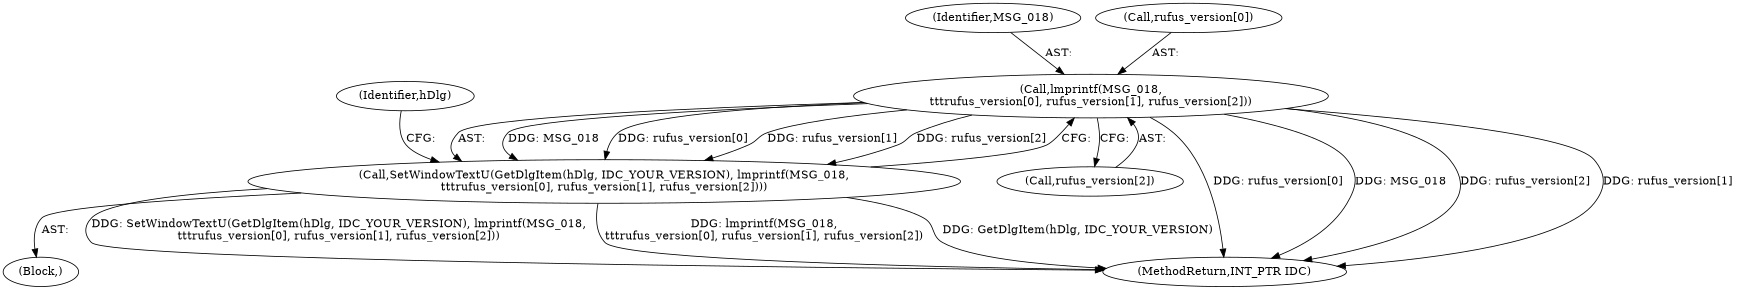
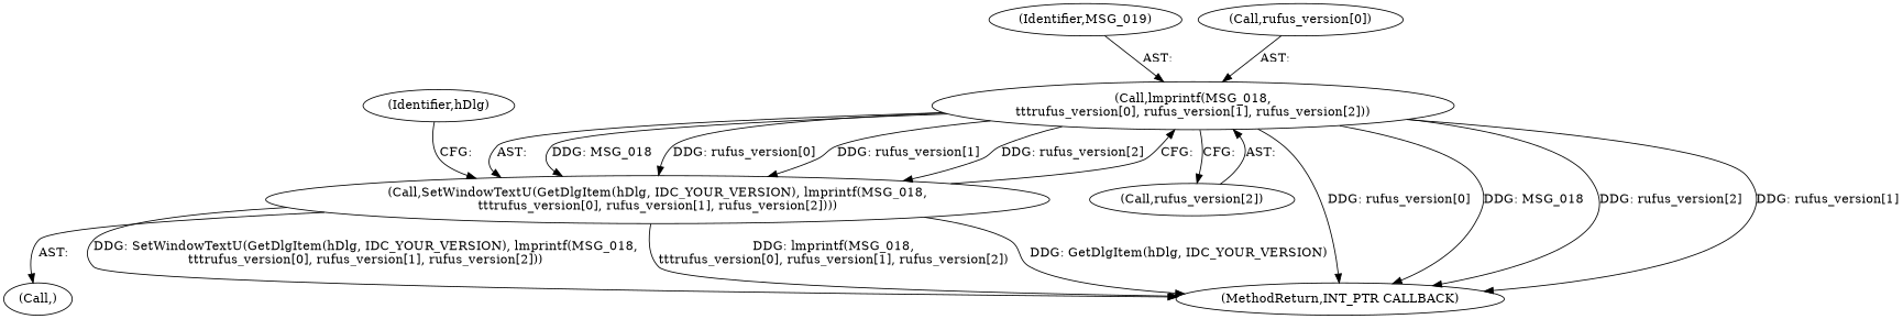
  digraph {
    fontname="DejaVu Serif"
    node [fontname="DejaVu Serif"]
    edge [fontname="DejaVu Serif"]
    n1 [label="(Call,lmprintf(MSG_018,\n\t\t\trufus_version[0], rufus_version[1], rufus_version[2]))"]
    n2 [label="(Call,SetWindowTextU(GetDlgItem(hDlg, IDC_YOUR_VERSION), lmprintf(MSG_018,\n\t\t\trufus_version[0], rufus_version[1], rufus_version[2])))"]
    n3 [label="(Call,rufus_version[2])"]
-   n4 [label="(MethodReturn,INT_PTR IDC)"]
-   n5 [label="(Block,)"]
-   n6 [label="(Identifier,MSG_018)"]
+   n4 [label="(MethodReturn,INT_PTR CALLBACK)"]
+   n5 [label="(Call,)"]
+   n6 [label="(Identifier,MSG_019)"]
    n7 [label="(Call,rufus_version[0])"]
    n8 [label="(Identifier,hDlg)"]
    n1 -> n2 [label="AST: "]
    n1 -> n2 [label="DDG: MSG_018"]
    n1 -> n2 [label="DDG: rufus_version[0]"]
    n1 -> n2 [label="DDG: rufus_version[1]"]
    n1 -> n2 [label="DDG: rufus_version[2]"]
    n1 -> n3 [label="CFG: "]
    n1 -> n4 [label="DDG: rufus_version[0]"]
    n1 -> n4 [label="DDG: MSG_018"]
    n1 -> n4 [label="DDG: rufus_version[2]"]
    n1 -> n4 [label="DDG: rufus_version[1]"]
    n2 -> n1 [label="CFG: "]
    n2 -> n4 [label="DDG: SetWindowTextU(GetDlgItem(hDlg, IDC_YOUR_VERSION), lmprintf(MSG_018,\n\t\t\trufus_version[0], rufus_version[1], rufus_version[2]))"]
    n2 -> n4 [label="DDG: lmprintf(MSG_018,\n\t\t\trufus_version[0], rufus_version[1], rufus_version[2])"]
    n2 -> n4 [label="DDG: GetDlgItem(hDlg, IDC_YOUR_VERSION)"]
    n2 -> n5 [label="AST: "]
    n3 -> n1 [label="AST: "]
    n6 -> n1 [label="AST: "]
    n7 -> n1 [label="AST: "]
    n8 -> n2 [label="CFG: "]
  }
